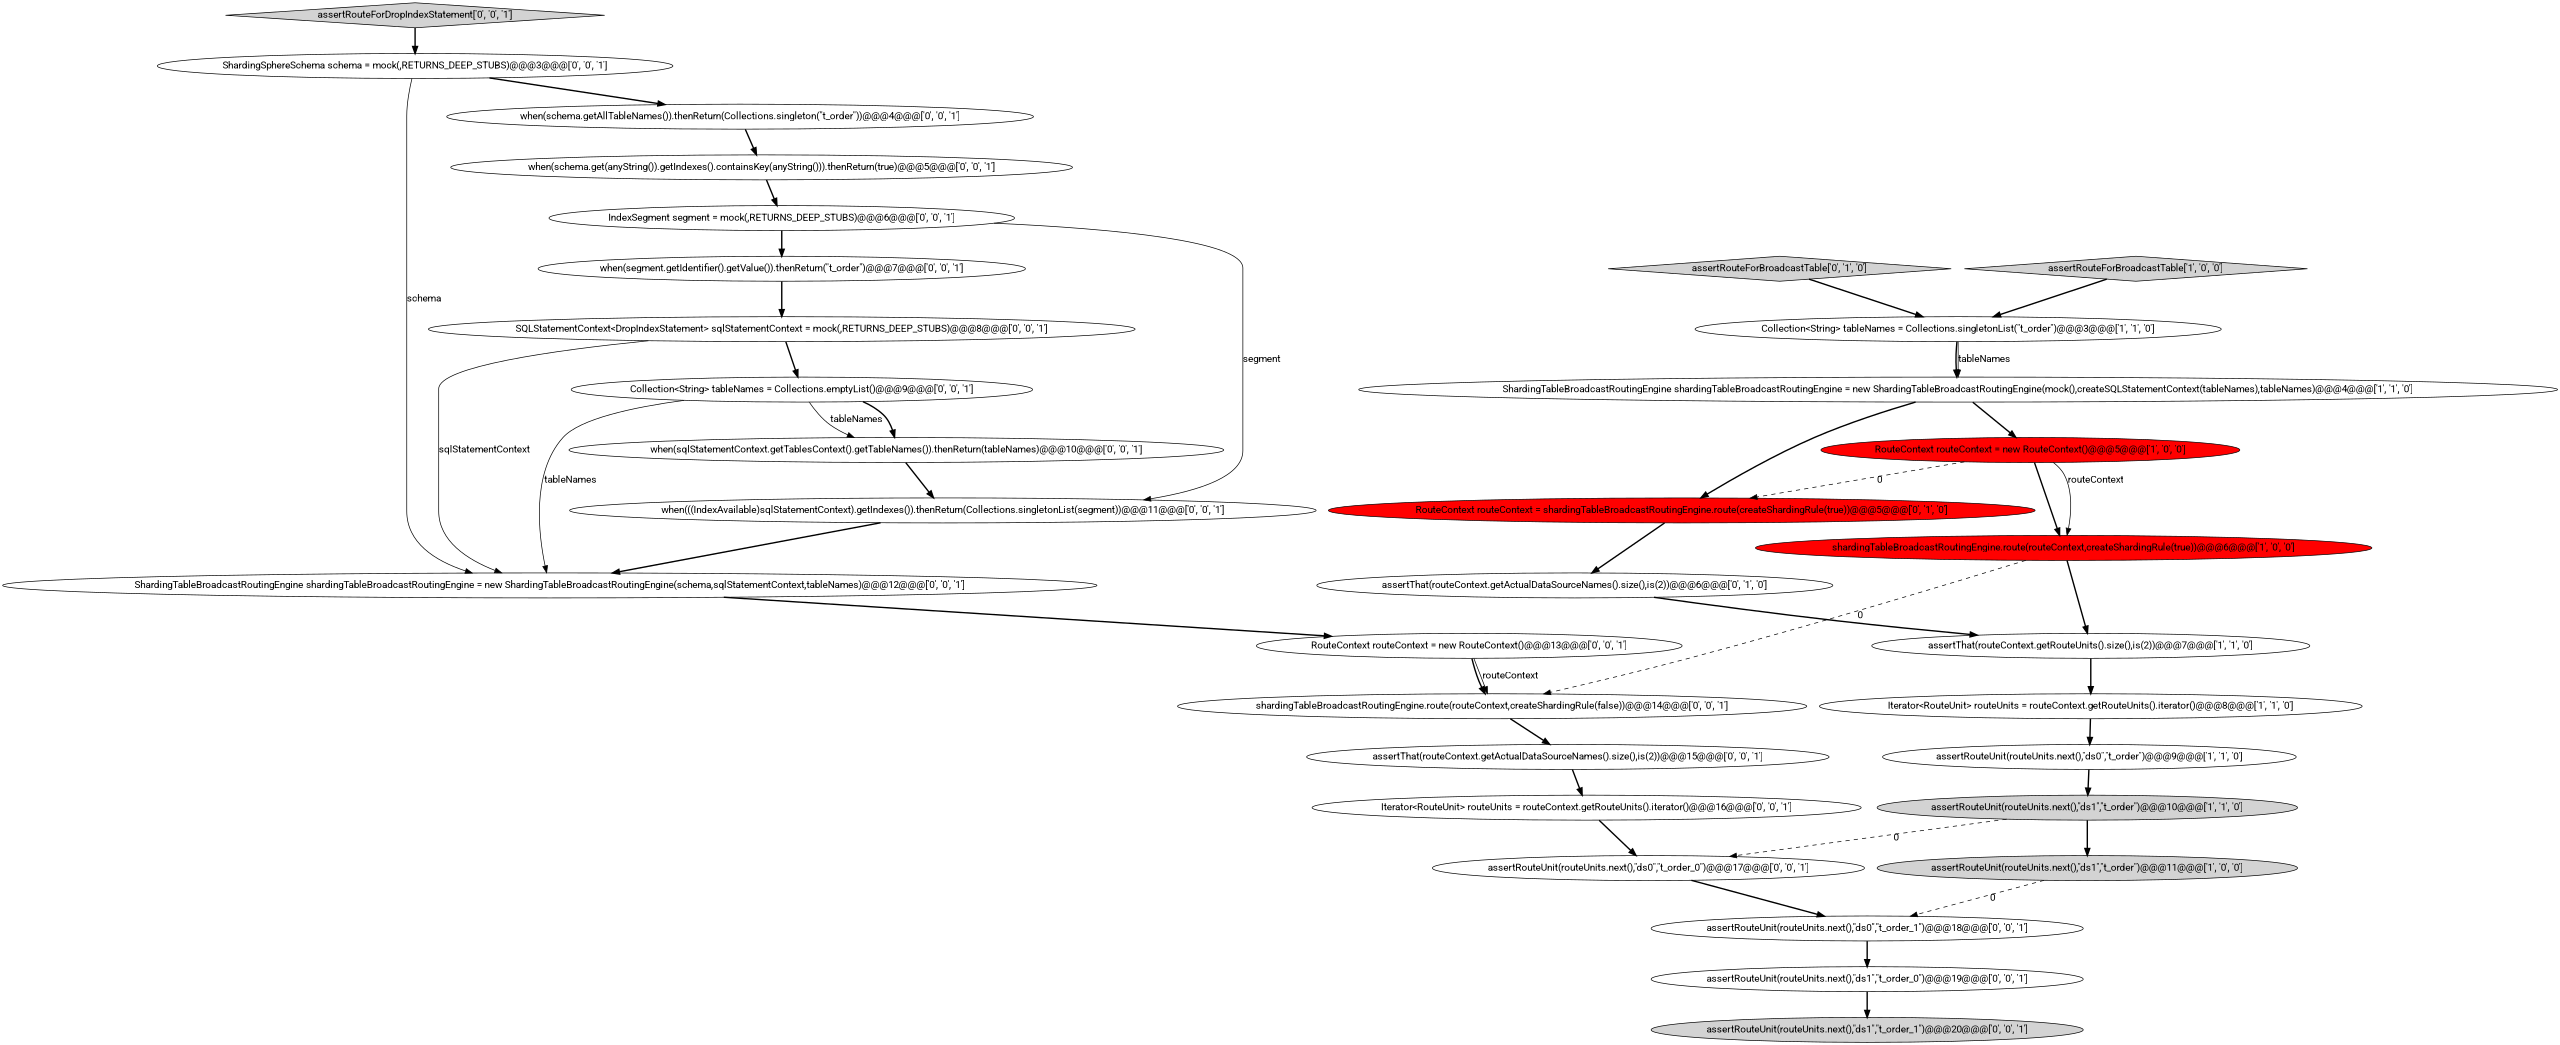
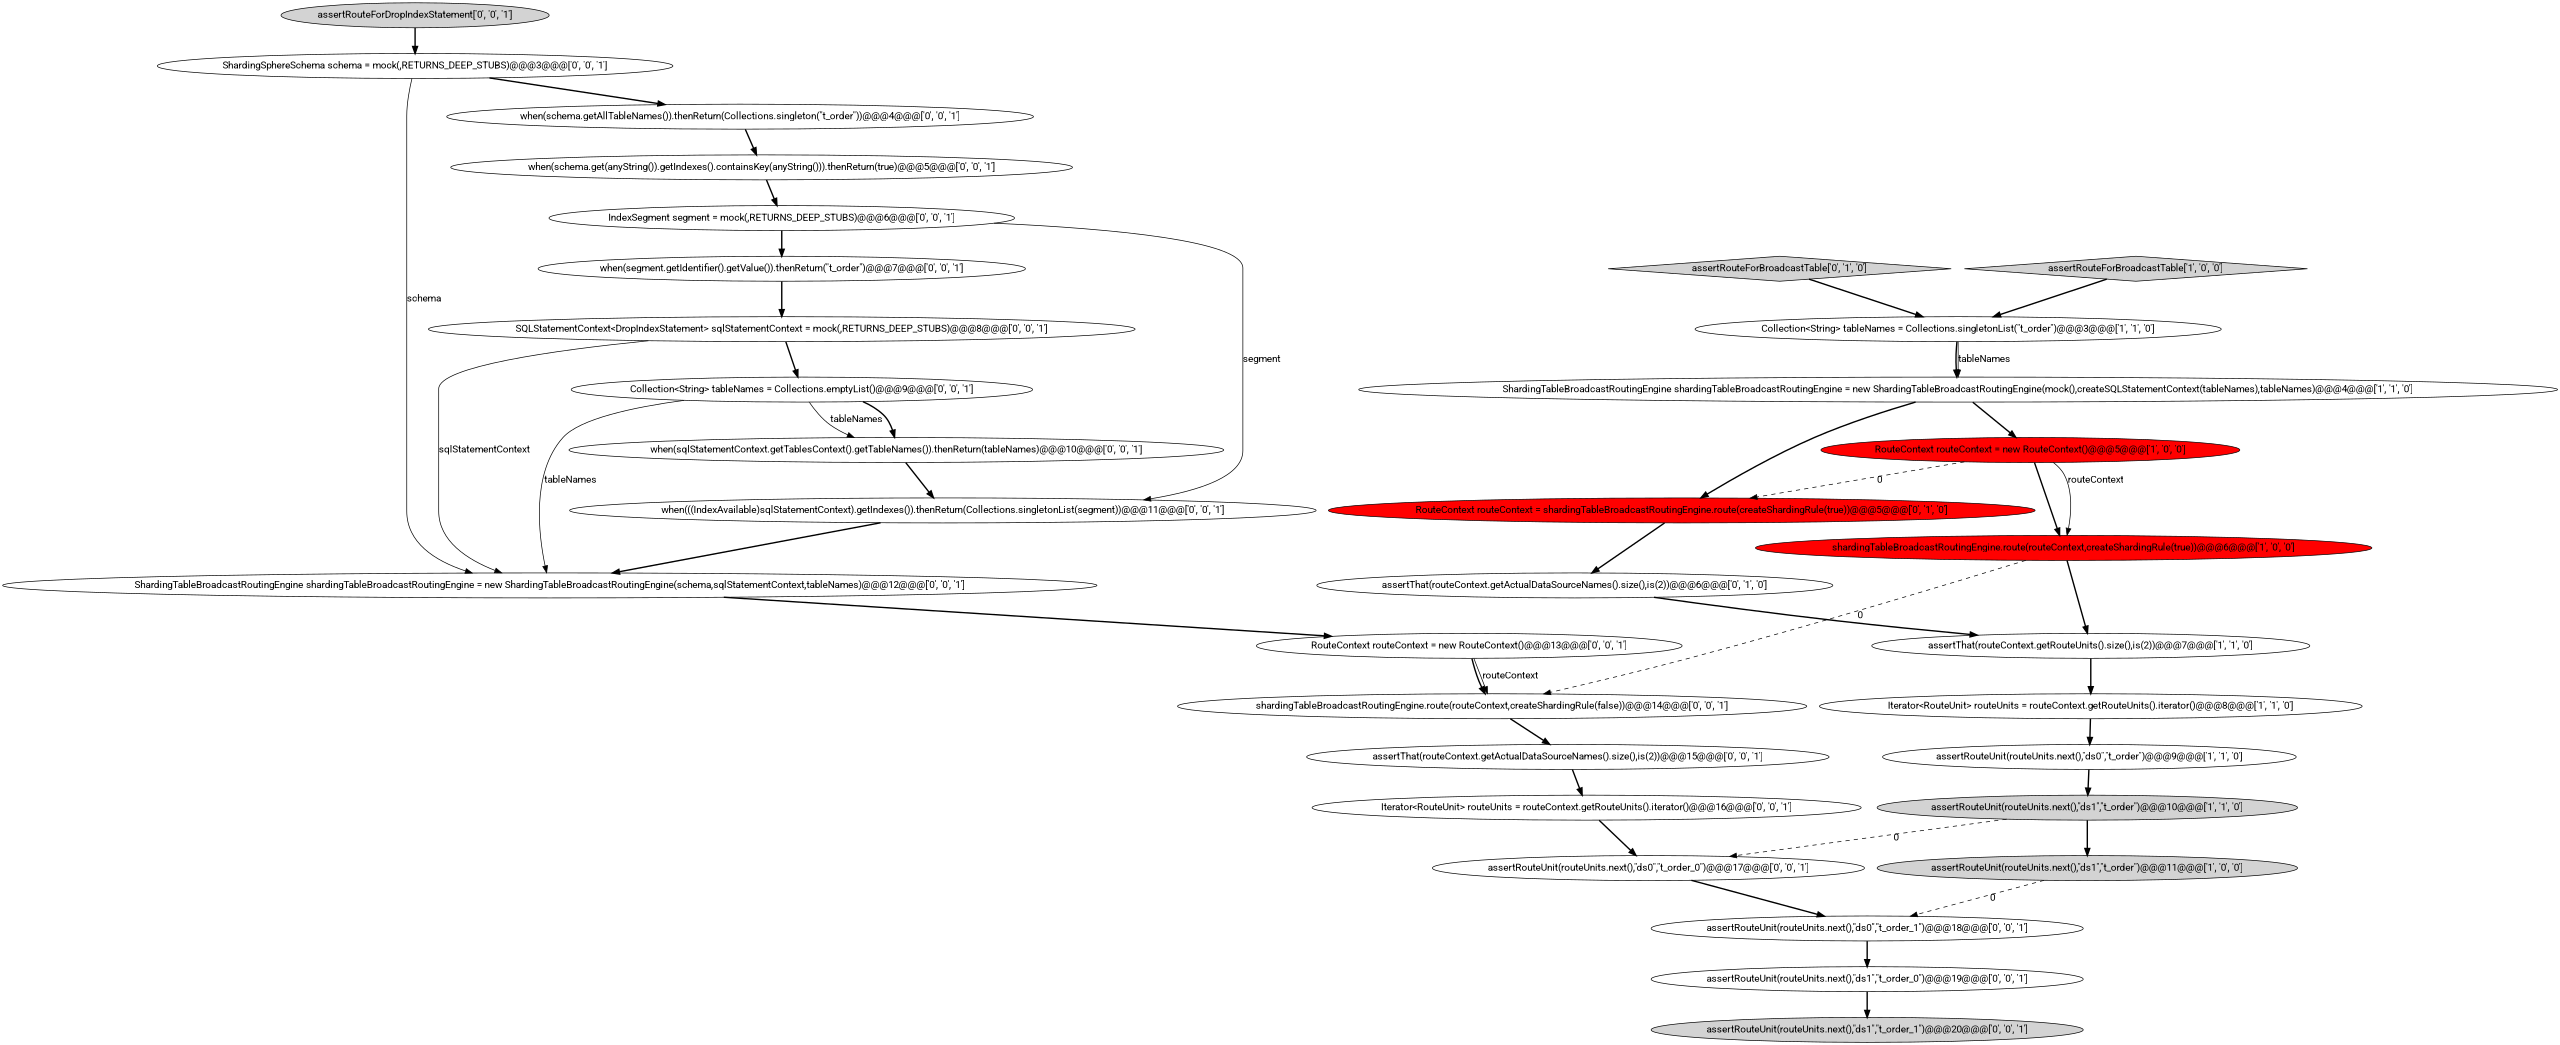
  digraph {
    fontname=Roboto
    node [fillcolor=white shape=ellipse style=filled fontname=Roboto]
    edge [style=bold fontname=Roboto]
    n1 [fillcolor=lightgray label="assertRouteUnit(routeUnits.next(),\"ds1\",\"t_order_1\")@@@20@@@['0', '0', '1']"]
    n2 [label="assertThat(routeContext.getActualDataSourceNames().size(),is(2))@@@6@@@['0', '1', '0']"]
    n3 [label="assertThat(routeContext.getRouteUnits().size(),is(2))@@@7@@@['1', '1', '0']"]
    n4 [label="shardingTableBroadcastRoutingEngine.route(routeContext,createShardingRule(false))@@@14@@@['0', '0', '1']"]
    n5 [label="assertThat(routeContext.getActualDataSourceNames().size(),is(2))@@@15@@@['0', '0', '1']"]
    n6 [fillcolor=lightgray label="assertRouteForBroadcastTable['1', '0', '0']" shape=diamond]
    n7 [label="Collection<String> tableNames = Collections.singletonList(\"t_order\")@@@3@@@['1', '1', '0']"]
    n8 [label="assertRouteUnit(routeUnits.next(),\"ds0\",\"t_order_0\")@@@17@@@['0', '0', '1']"]
    n9 [label="assertRouteUnit(routeUnits.next(),\"ds0\",\"t_order_1\")@@@18@@@['0', '0', '1']"]
    n10 [label="ShardingTableBroadcastRoutingEngine shardingTableBroadcastRoutingEngine = new ShardingTableBroadcastRoutingEngine(mock(),createSQLStatementContext(tableNames),tableNames)@@@4@@@['1', '1', '0']"]
    n11 [fillcolor=red label="RouteContext routeContext = new RouteContext()@@@5@@@['1', '0', '0']"]
    n12 [fillcolor=red label="RouteContext routeContext = shardingTableBroadcastRoutingEngine.route(createShardingRule(true))@@@5@@@['0', '1', '0']"]
    n13 [fillcolor=lightgray label="assertRouteUnit(routeUnits.next(),\"ds1\",\"t_order\")@@@10@@@['1', '1', '0']"]
    n14 [fillcolor=lightgray label="assertRouteUnit(routeUnits.next(),\"ds1\",\"t_order\")@@@11@@@['1', '0', '0']"]
    n15 [label="Iterator<RouteUnit> routeUnits = routeContext.getRouteUnits().iterator()@@@8@@@['1', '1', '0']"]
    n16 [label="assertRouteUnit(routeUnits.next(),\"ds0\",\"t_order\")@@@9@@@['1', '1', '0']"]
    n17 [label="when(sqlStatementContext.getTablesContext().getTableNames()).thenReturn(tableNames)@@@10@@@['0', '0', '1']"]
    n18 [label="when(((IndexAvailable)sqlStatementContext).getIndexes()).thenReturn(Collections.singletonList(segment))@@@11@@@['0', '0', '1']"]
    n19 [label="Iterator<RouteUnit> routeUnits = routeContext.getRouteUnits().iterator()@@@16@@@['0', '0', '1']"]
-   n20 [fillcolor=lightgray label="assertRouteForDropIndexStatement['0', '0', '1']" shape=diamond]
+   n20 [fillcolor=lightgray label="assertRouteForDropIndexStatement['0', '0', '1']"]
    n21 [label="ShardingSphereSchema schema = mock(,RETURNS_DEEP_STUBS)@@@3@@@['0', '0', '1']"]
    n22 [label="IndexSegment segment = mock(,RETURNS_DEEP_STUBS)@@@6@@@['0', '0', '1']"]
    n23 [label="when(segment.getIdentifier().getValue()).thenReturn(\"t_order\")@@@7@@@['0', '0', '1']"]
    n24 [fillcolor=red label="shardingTableBroadcastRoutingEngine.route(routeContext,createShardingRule(true))@@@6@@@['1', '0', '0']"]
    n25 [label="when(schema.getAllTableNames()).thenReturn(Collections.singleton(\"t_order\"))@@@4@@@['0', '0', '1']"]
    n26 [label="ShardingTableBroadcastRoutingEngine shardingTableBroadcastRoutingEngine = new ShardingTableBroadcastRoutingEngine(schema,sqlStatementContext,tableNames)@@@12@@@['0', '0', '1']"]
    n27 [label="when(schema.get(anyString()).getIndexes().containsKey(anyString())).thenReturn(true)@@@5@@@['0', '0', '1']"]
    n28 [label="SQLStatementContext<DropIndexStatement> sqlStatementContext = mock(,RETURNS_DEEP_STUBS)@@@8@@@['0', '0', '1']"]
    n29 [label="Collection<String> tableNames = Collections.emptyList()@@@9@@@['0', '0', '1']"]
    n30 [label="RouteContext routeContext = new RouteContext()@@@13@@@['0', '0', '1']"]
    n31 [fillcolor=lightgray label="assertRouteForBroadcastTable['0', '1', '0']" shape=diamond]
    n32 [label="assertRouteUnit(routeUnits.next(),\"ds1\",\"t_order_0\")@@@19@@@['0', '0', '1']"]
    n2 -> n3
    n3 -> n15
    n4 -> n5
    n5 -> n19
    n6 -> n7
    n7 -> n10
    n7 -> n10 [label=tableNames style=solid]
    n8 -> n9
    n9 -> n32
    n10 -> n11
    n10 -> n12
    n11 -> n12 [label=0 style=dashed]
    n11 -> n24 [label=routeContext style=solid]
    n11 -> n24
    n12 -> n2
    n13 -> n8 [label=0 style=dashed]
    n13 -> n14
    n14 -> n9 [label=0 style=dashed]
    n15 -> n16
    n16 -> n13
    n17 -> n18
    n18 -> n26
    n19 -> n8
    n20 -> n21
    n21 -> n25
    n21 -> n26 [label=schema style=solid]
    n22 -> n18 [label=segment style=solid]
    n22 -> n23
    n23 -> n28
    n24 -> n3
    n24 -> n4 [label=0 style=dashed]
    n25 -> n27
    n26 -> n30
    n27 -> n22
    n28 -> n26 [label=sqlStatementContext style=solid]
    n28 -> n29
    n29 -> n17 [label=tableNames style=solid]
    n29 -> n17
    n29 -> n26 [label=tableNames style=solid]
    n30 -> n4 [label=routeContext style=solid]
    n30 -> n4
    n31 -> n7
    n32 -> n1
  }
